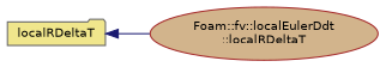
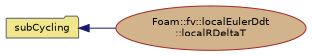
  digraph {
    rankdir=LR
    node [fontname=Helvetica fontsize=10 style=filled]
-   n1 [color=gray40 fillcolor=khaki fontcolor=black height=0.2 label=localRDeltaT shape=folder width=0.4]
+   n1 [color=gray40 fillcolor=khaki fontcolor=black height=0.2 label=subCycling shape=folder width=0.4]
    n2 [color=brown height=0.2 label="Foam::fv::localEulerDdt\l::localRDeltaT" shape=ellipse width=0.4 fillcolor=tan]
    n1 -> n2 [color=midnightblue dir=back fontname=Helvetica fontsize=10 labelfontname=Helvetica labelfontsize=10 style=solid]
  }
